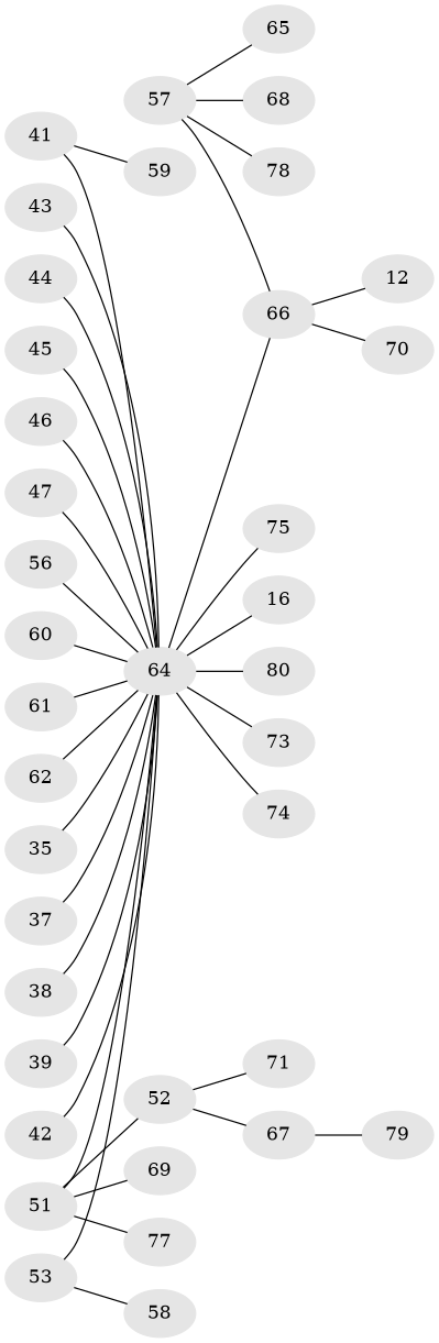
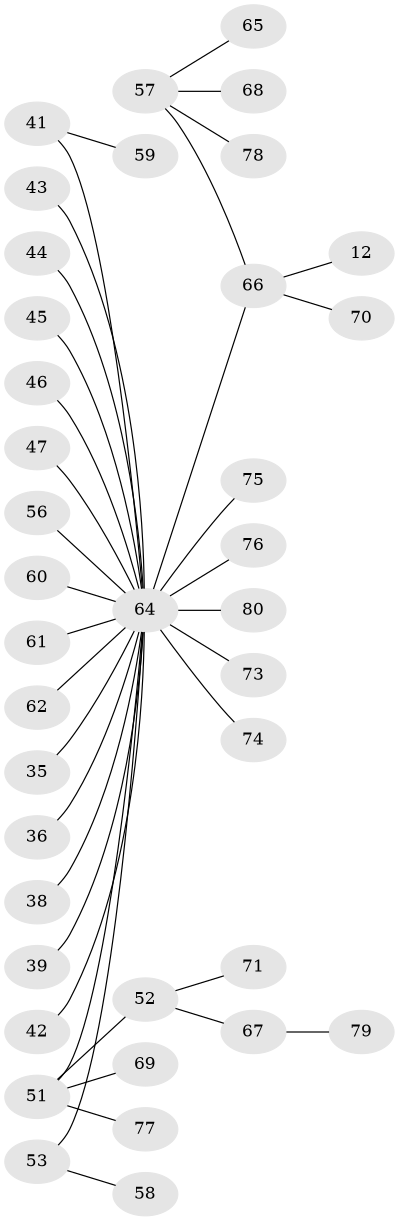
  graph {
    rankdir=LR
    node [color=gray90 style=filled]
    64 [super="+24+36+12+23+8+14+40+20+29+21+27+30+31+32+34"]
    66 [super="+22"]
    73
    74
    75
-   76 [label=16]
+   76
    80
    35
-   37
+   37 [label=36]
    38
    39
    41
    59
    42
    43
    44
    45
    46
    67
    79
    47
    51 [super="+48+33+49"]
    52
    69
    77
    71
    53
    58
    56
    57 [super="+26+25+54+55"]
    65
    68
    78
    70
    n35 [label=12]
    60
    61
    62
    64 -- 66
    64 -- 73
    64 -- 74
    64 -- 75
    64 -- 76
    64 -- 80
    66 -- 70
    66 -- n35
    35 -- 64
    37 -- 64
    38 -- 64
    39 -- 64
    41 -- 64
    41 -- 59
    42 -- 64
    43 -- 64
    44 -- 64
    45 -- 64
    46 -- 64
    67 -- 79
    47 -- 64
    51 -- 64
    51 -- 52
    51 -- 69
    51 -- 77
    52 -- 67
    52 -- 71
    53 -- 64
    53 -- 58
    56 -- 64
    57 -- 66
    57 -- 65
    57 -- 68
    57 -- 78
    60 -- 64
    61 -- 64
    62 -- 64
  }
